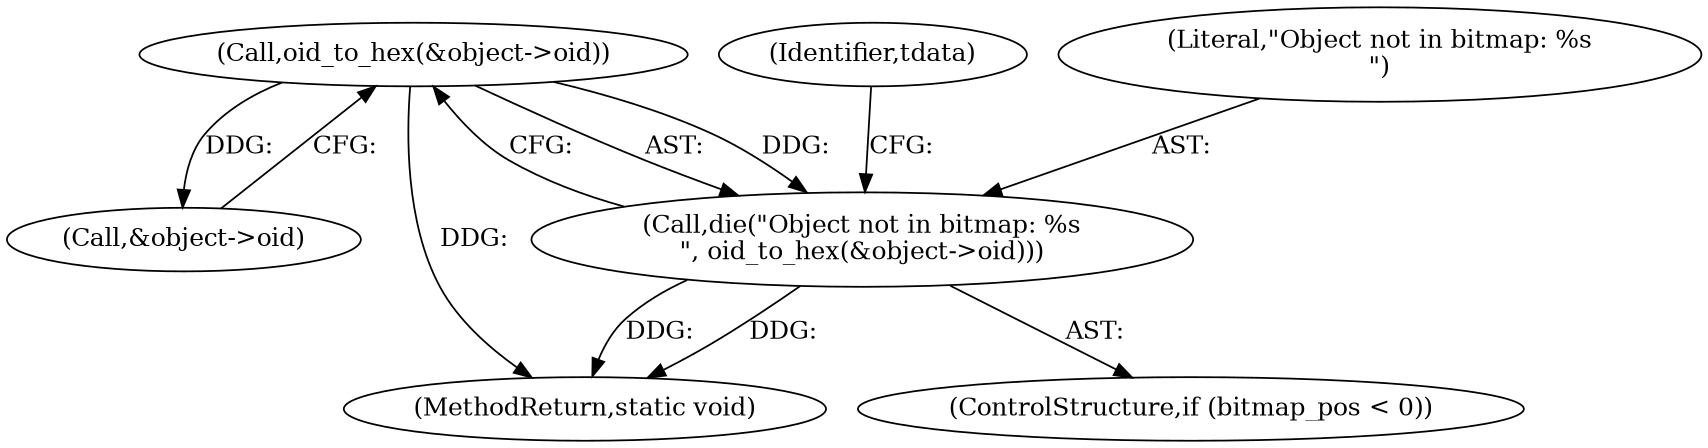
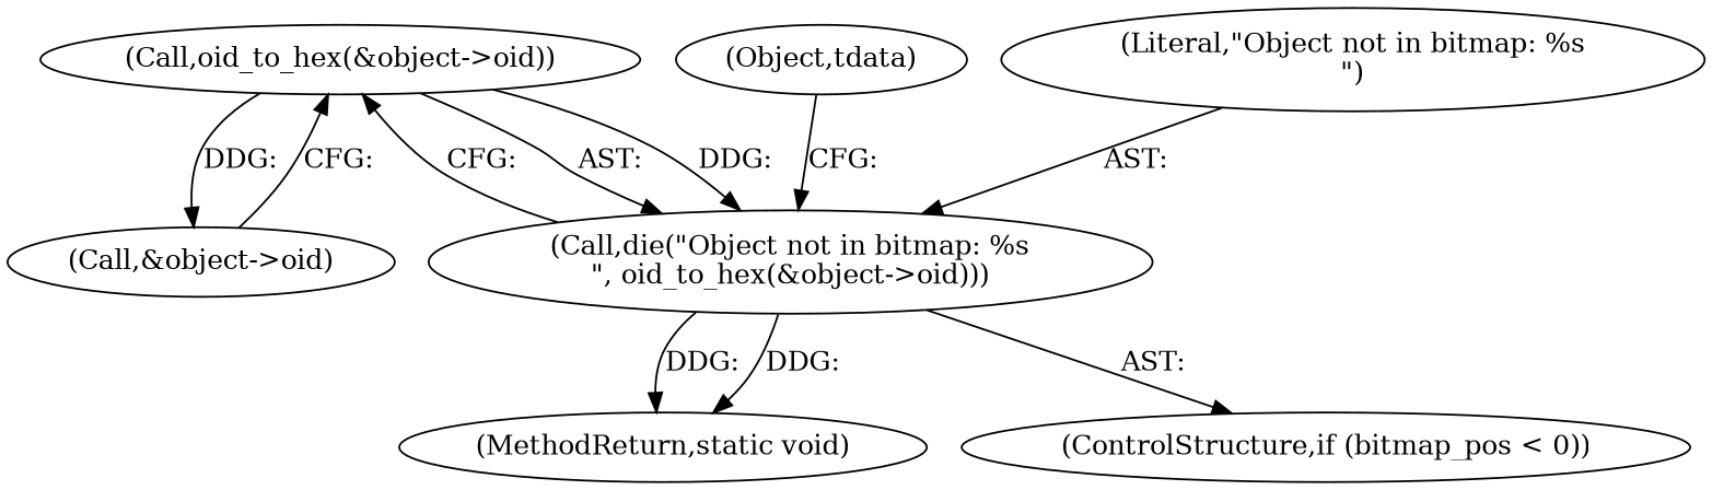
  digraph {
    n1 [label="(Call,oid_to_hex(&object->oid))"]
    n2 [label="(Call,die(\"Object not in bitmap: %s\n\", oid_to_hex(&object->oid)))"]
    n3 [label="(Call,&object->oid)"]
    n4 [label="(MethodReturn,static void)"]
    n5 [label="(ControlStructure,if (bitmap_pos < 0))"]
-   n6 [label="(Identifier,tdata)"]
+   n6 [label="(Object,tdata)"]
    n7 [label="(Literal,\"Object not in bitmap: %s\n\")"]
    n1 -> n2 [label="AST: "]
    n1 -> n2 [label="DDG: "]
    n1 -> n3 [label="DDG: "]
-   n1 -> n4 [label="DDG: "]
    n2 -> n1 [label="CFG: "]
    n2 -> n4 [label="DDG: "]
    n2 -> n4 [label="DDG: "]
    n2 -> n5 [label="AST: "]
    n3 -> n1 [label="CFG: "]
    n6 -> n2 [label="CFG: "]
    n7 -> n2 [label="AST: "]
  }
